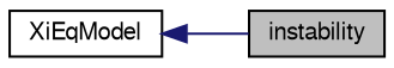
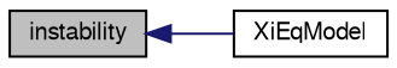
  digraph {
    rankdir=LR
    node [color=black fontname=FreeSans fontsize=10 shape=record]
    n1 [fillcolor=grey75 fontcolor=black height=0.2 label=instability style=filled width=0.4]
    n2 [height=0.2 label=XiEqModel width=0.4]
-   n2 -> n1 [color=midnightblue dir=back fontname=FreeSans fontsize=10 labelfontname=FreeSans labelfontsize=10 style=solid]
+   n1 -> n2 [color=midnightblue dir=back fontname=FreeSans fontsize=10 labelfontname=FreeSans labelfontsize=10 style=solid]
  }
